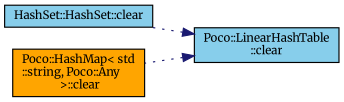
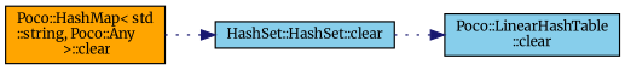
  digraph {
    fontname=Merriweather
    rankdir=RL
    node [color=black fillcolor=skyblue fontname=Merriweather fontsize=10 shape=record style=filled]
    edge [color=midnightblue dir=back fontname=Merriweather fontsize=10 labelfontname=Helvetica labelfontsize=10 style=dotted]
    n1 [fontcolor=black height=0.2 label="Poco::LinearHashTable\l::clear" width=0.4]
    n2 [height=0.2 label="HashSet::HashSet::clear" width=0.4]
    n3 [fillcolor=orange height=0.2 label="Poco::HashMap\< std\l::string, Poco::Any\l \>::clear" width=0.4]
    n1 -> n2
-   n1 -> n3
+   n2 -> n3
  }
